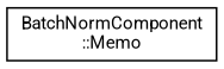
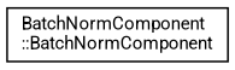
  digraph {
    rankdir=LR
    fontname=Roboto
-   n1 [color=black fillcolor=white fontname=Roboto fontsize=10 height=0.2 label="BatchNormComponent\l::Memo" shape=record style=filled width=0.4]
+   n1 [color=black fillcolor=white fontname=Roboto fontsize=10 height=0.2 label="BatchNormComponent\l::BatchNormComponent" shape=record style=filled width=0.4]
  }
